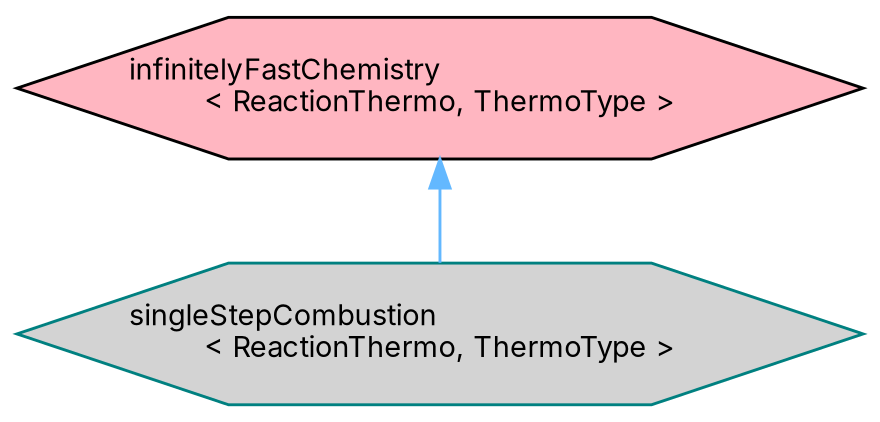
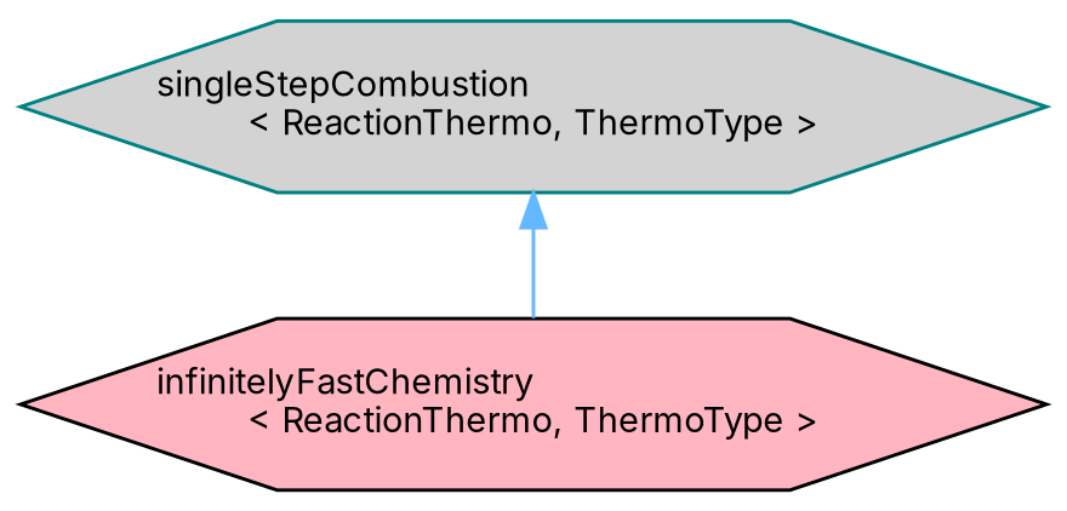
  digraph {
    fontname=Inter
    node [fontname=Inter fontsize=10 shape=hexagon style=filled]
    n1 [color=black fillcolor=lightpink fontcolor=black height=0.2 label="infinitelyFastChemistry\l\< ReactionThermo, ThermoType \>" width=0.4]
    n2 [color=teal fillcolor=lightgrey height=0.2 label="singleStepCombustion\l\< ReactionThermo, ThermoType \>" width=0.4]
-   n1 -> n2 [color=steelblue1 dir=back fontname=Inter fontsize=10 labelfontname=Helvetica labelfontsize=10 style=solid]
+   n2 -> n1 [color=steelblue1 dir=back fontname=Inter fontsize=10 labelfontname=Helvetica labelfontsize=10 style=solid]
  }
